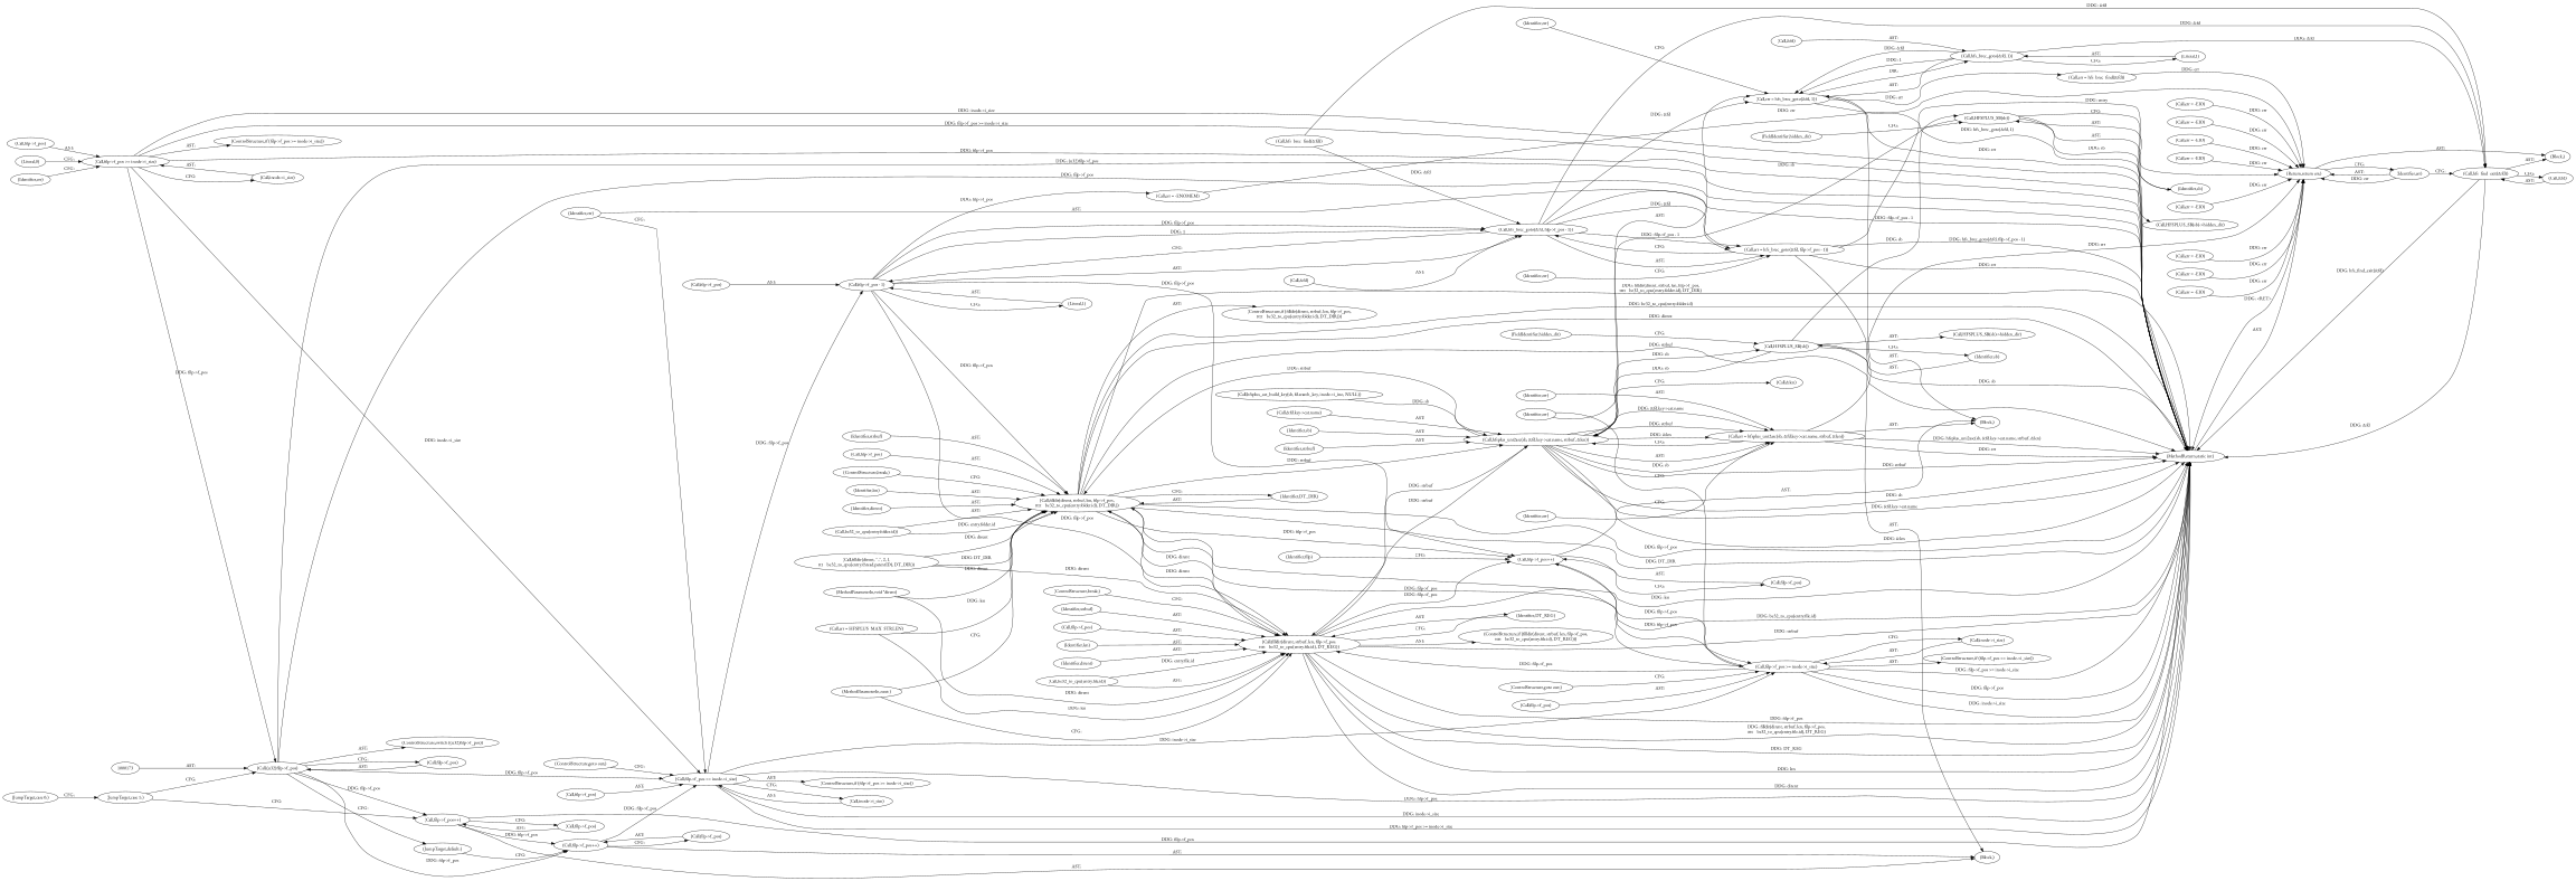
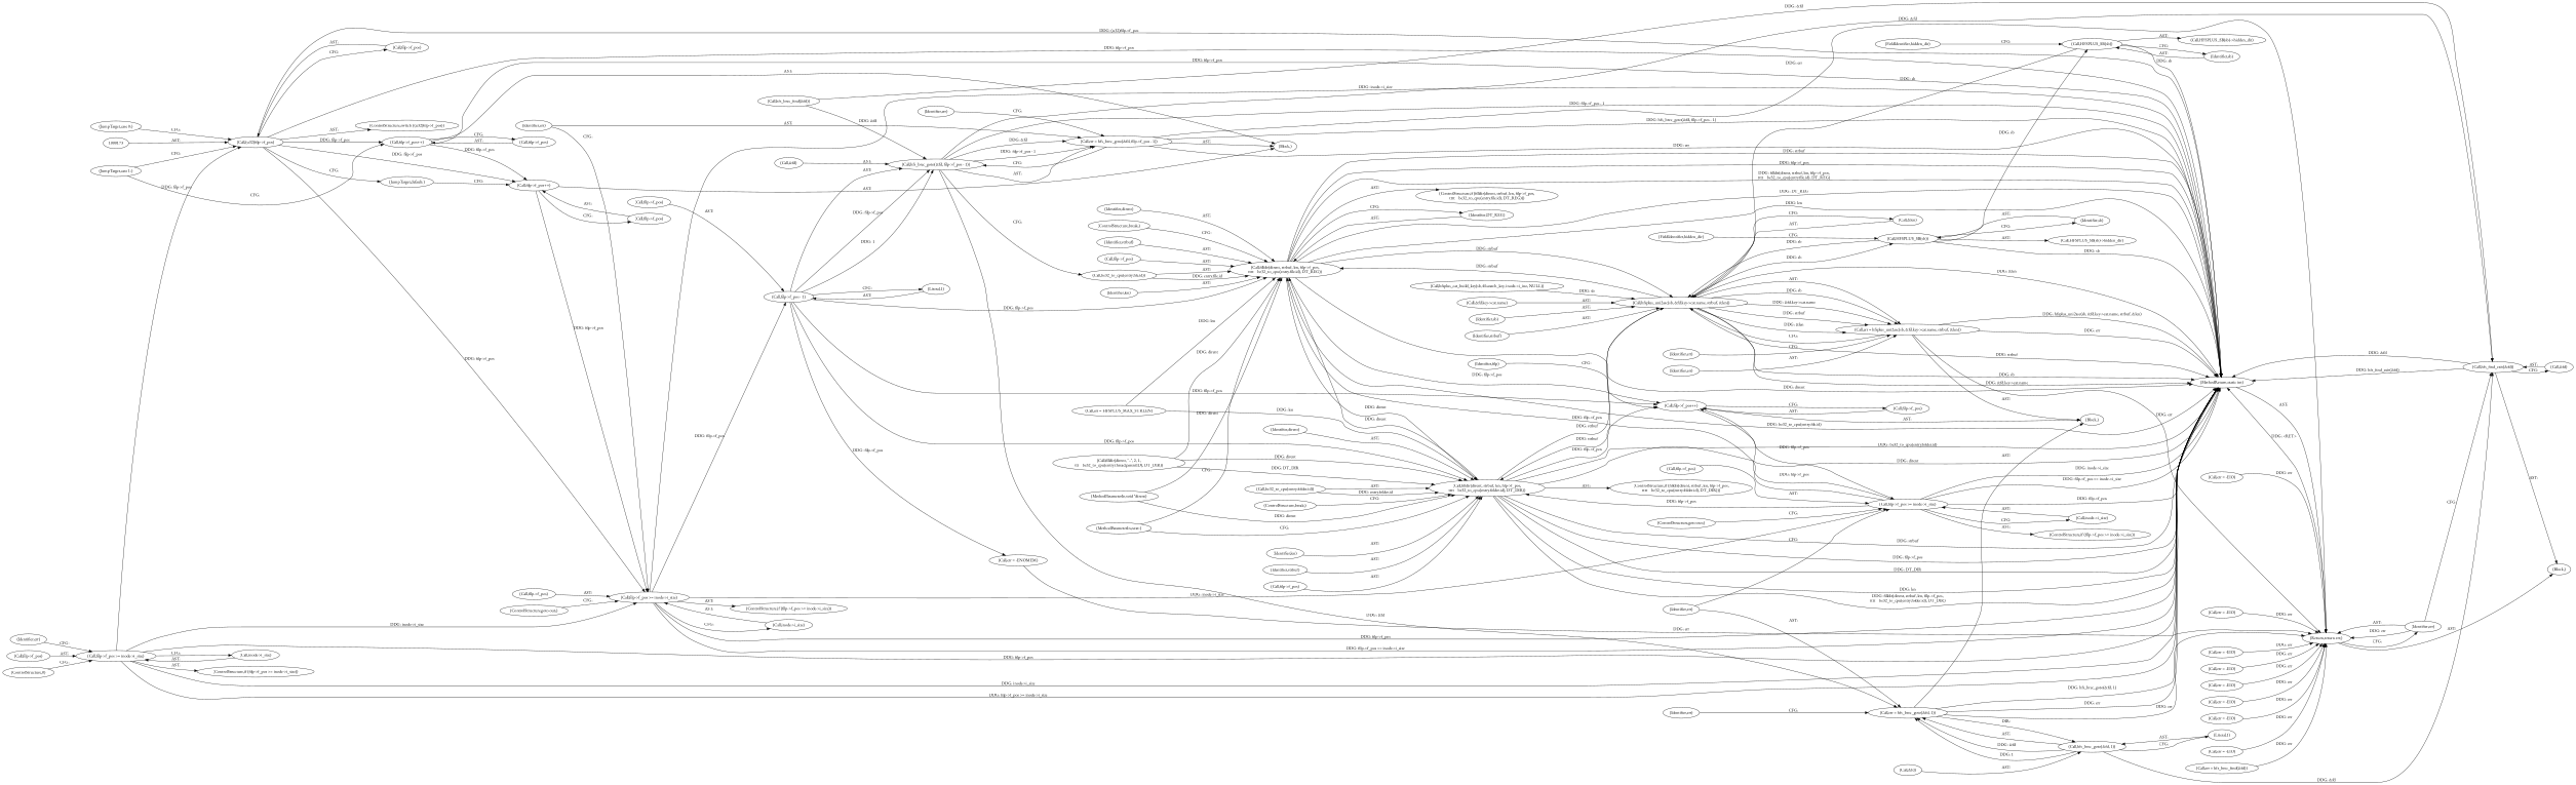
  digraph {
    fontname="EB Garamond"
    rankdir=LR
    node [fontname="EB Garamond"]
    edge [fontname="EB Garamond"]
    n1 [label="(Call,filp->f_pos - 1)"]
    n2 [label="(Call,hfs_brec_goto(&fd, filp->f_pos - 1))"]
    n3 [label="(Call,filldir(dirent, strbuf, len, filp->f_pos,\n\t\t\t\t    be32_to_cpu(entry.folder.id), DT_DIR))"]
    n4 [label="(Call,filldir(dirent, strbuf, len, filp->f_pos,\n\t\t\t\t    be32_to_cpu(entry.file.id), DT_REG))"]
    n5 [label="(Call,filp->f_pos++)"]
    n6 [label="(Literal,1)"]
    n7 [label="(Call,err = -ENOMEM)"]
    n8 [label="(MethodReturn,static int)"]
    n9 [label="(Call,err = hfs_brec_goto(&fd, filp->f_pos - 1))"]
    n10 [label="(Call,hfs_find_exit(&fd))"]
    n11 [label="(Call,err = hfs_brec_goto(&fd, 1))"]
    n12 [label="(Call,hfsplus_uni2asc(sb, &fd.key->cat.name, strbuf, &len))"]
-   n13 [label="(Identifier,DT_DIR)"]
    n14 [label="(ControlStructure,if (filldir(dirent, strbuf, len, filp->f_pos,\n\t\t\t\t    be32_to_cpu(entry.folder.id), DT_DIR)))"]
    n15 [label="(Identifier,DT_REG)"]
    n16 [label="(ControlStructure,if (filldir(dirent, strbuf, len, filp->f_pos,\n\t\t\t\t    be32_to_cpu(entry.file.id), DT_REG)))"]
    n17 [label="(Call,filp->f_pos >= inode->i_size)"]
    n18 [label="(Block,)"]
    n19 [label="(Call,filp->f_pos)"]
    n20 [label="(Return,return err;)"]
    n21 [label="(Call,filp->f_pos >= inode->i_size)"]
    n22 [label="(ControlStructure,if (filp->f_pos >= inode->i_size))"]
    n23 [label="(Call,inode->i_size)"]
    n24 [label="(Call,inode->i_size)"]
    n25 [label="(ControlStructure,if (filp->f_pos >= inode->i_size))"]
    n26 [label="(Call,filp->f_pos++)"]
    n27 [label="(Block,)"]
    n28 [label="(Call,filp->f_pos)"]
    n29 [label="(Call,filp->f_pos++)"]
    n30 [label="(Call,filp->f_pos)"]
    n31 [label="(Call,(u32)filp->f_pos)"]
    n32 [label="(Call,filp->f_pos)"]
    n33 [label="(ControlStructure,switch ((u32)filp->f_pos))"]
    n34 [label="(JumpTarget,default:)"]
    n35 [label="(Call,filp->f_pos >= inode->i_size)"]
    n36 [label="(Call,inode->i_size)"]
    n37 [label="(ControlStructure,if (filp->f_pos >= inode->i_size))"]
    n38 [label="(Call,hfs_brec_goto(&fd, 1))"]
    n39 [label="(Literal,1)"]
    n40 [label="(Block,)"]
    n41 [label="(Call,&fd)"]
    n42 [label="(Identifier,err)"]
    n43 [label="(Call,err = hfsplus_uni2asc(sb, &fd.key->cat.name, strbuf, &len))"]
    n44 [label="(Call,HFSPLUS_SB(sb))"]
    n45 [label="(Call,&len)"]
    n46 [label="(Call,HFSPLUS_SB(sb))"]
    n47 [label="(Identifier,sb)"]
    n48 [label="(Call,HFSPLUS_SB(sb)->hidden_dir)"]
    n49 [label="(Call,HFSPLUS_SB(sb)->hidden_dir)"]
    n50 [label="(Identifier,sb)"]
    n51 [label="(Call,err = -EIO)"]
    n52 [label="(Call,&fd)"]
    n53 [label="(MethodParameterIn,void *dirent)"]
    n54 [label="(Identifier,len)"]
    n55 [label="(Call,err = -EIO)"]
    n56 [label="(Call,filp->f_pos)"]
    n57 [label="(Call,filp->f_pos)"]
    n58 [label="(Call,hfsplus_cat_build_key(sb, fd.search_key, inode->i_ino, NULL))"]
    n59 [label="(Identifier,err)"]
    n60 [label="(Call,&fd.key->cat.name)"]
    n61 [label="(Identifier,err)"]
    n62 [label="(Identifier,err)"]
    n63 [label="(MethodParameterIn,next:)"]
    n64 [label="(FieldIdentifier,hidden_dir)"]
    n65 [label="(ControlStructure,goto out;)"]
    n66 [label="(Identifier,err)"]
    n67 [label="(Identifier,err)"]
    n68 [label="(Call,filp->f_pos)"]
    n69 [label="(JumpTarget,case 1:)"]
    n70 [label="(Call,err = -EIO)"]
    n71 [label="(Call,err = HFSPLUS_MAX_STRLEN)"]
    n72 [label="(Call,hfs_brec_find(&fd))"]
    n73 [label="(Call,&fd)"]
    n74 [label="(Identifier,strbuf)"]
    n75 [label="(Call,filp->f_pos)"]
    n76 [label="(Identifier,dirent)"]
    n77 [label="(Call,filldir(dirent, \"..\", 2, 1,\n\t\t\t    be32_to_cpu(entry.thread.parentID), DT_DIR))"]
    n78 [label="(Call,err = -EIO)"]
    n79 [label="(Call,err = -EIO)"]
    n80 [label="(Identifier,filp)"]
    n81 [label="(Call,filp->f_pos)"]
    n82 [label="(Call,be32_to_cpu(entry.folder.id))"]
    n83 [label="(Call,err = -EIO)"]
    n84 [label="(Call,be32_to_cpu(entry.file.id))"]
-   n85 [label="(Literal,0)"]
+   n85 [label="(ControlStructure,0)"]
    n86 [label="(ControlStructure,break;)"]
    n87 [label="(ControlStructure,break;)"]
    n88 [label="(Identifier,err)"]
    n89 [label="(Call,err = hfs_brec_find(&fd))"]
    n90 [label="(Identifier,strbuf)"]
    n91 [label="(Call,err = -EIO)"]
    n92 [label="(FieldIdentifier,hidden_dir)"]
    n93 [label="(Identifier,sb)"]
    n94 [label="(Identifier,err)"]
    n95 [label="(Identifier,len)"]
    n96 [label="(Identifier,dirent)"]
    n97 [label="(Identifier,strbuf)"]
    n98 [label="(JumpTarget,case 0:)"]
    n99 [label="(ControlStructure,goto out;)"]
    n100 [label="(Call,filp->f_pos)"]
    n101 [label="(Call,err = -EIO)"]
    1000173
    n1 -> n2 [label="AST: "]
    n1 -> n2 [label="DDG: filp->f_pos"]
    n1 -> n2 [label="DDG: 1"]
    n1 -> n3 [label="DDG: filp->f_pos"]
    n1 -> n4 [label="DDG: filp->f_pos"]
    n1 -> n5 [label="DDG: filp->f_pos"]
    n1 -> n6 [label="CFG: "]
    n1 -> n7 [label="DDG: filp->f_pos"]
-   n2 -> n1 [label="CFG: "]
+   n2 -> n84 [label="CFG: "]
    n2 -> n8 [label="DDG: filp->f_pos - 1"]
    n2 -> n9 [label="AST: "]
    n2 -> n9 [label="DDG: &fd"]
    n2 -> n9 [label="DDG: filp->f_pos - 1"]
    n2 -> n10 [label="DDG: &fd"]
    n2 -> n11 [label="DDG: &fd"]
    n3 -> n4 [label="DDG: dirent"]
    n3 -> n5 [label="DDG: filp->f_pos"]
    n3 -> n8 [label="DDG: dirent"]
    n3 -> n8 [label="DDG: strbuf"]
    n3 -> n8 [label="DDG: filp->f_pos"]
    n3 -> n8 [label="DDG: DT_DIR"]
    n3 -> n8 [label="DDG: len"]
    n3 -> n8 [label="DDG: filldir(dirent, strbuf, len, filp->f_pos,\n\t\t\t\t    be32_to_cpu(entry.folder.id), DT_DIR)"]
    n3 -> n8 [label="DDG: be32_to_cpu(entry.folder.id)"]
    n3 -> n12 [label="DDG: strbuf"]
-   n3 -> n13 [label="CFG: "]
    n3 -> n14 [label="AST: "]
    n4 -> n3 [label="DDG: dirent"]
    n4 -> n5 [label="DDG: filp->f_pos"]
    n4 -> n8 [label="DDG: dirent"]
    n4 -> n8 [label="DDG: be32_to_cpu(entry.file.id)"]
    n4 -> n8 [label="DDG: strbuf"]
    n4 -> n8 [label="DDG: filp->f_pos"]
    n4 -> n8 [label="DDG: filldir(dirent, strbuf, len, filp->f_pos,\n\t\t\t\t    be32_to_cpu(entry.file.id), DT_REG)"]
    n4 -> n8 [label="DDG: DT_REG"]
    n4 -> n8 [label="DDG: len"]
    n4 -> n12 [label="DDG: strbuf"]
    n4 -> n15 [label="CFG: "]
    n4 -> n16 [label="AST: "]
    n5 -> n17 [label="DDG: filp->f_pos"]
    n5 -> n18 [label="AST: "]
    n5 -> n19 [label="CFG: "]
    n6 -> n1 [label="AST: "]
    n7 -> n20 [label="DDG: err"]
    n8 -> n20 [label="AST: "]
    n9 -> n2 [label="CFG: "]
    n9 -> n8 [label="DDG: err"]
    n9 -> n8 [label="DDG: hfs_brec_goto(&fd, filp->f_pos - 1)"]
-   n9 -> n20 [label="DDG: entry"]
+   n9 -> n20 [label="DDG: err"]
    n9 -> n27 [label="AST: "]
    n10 -> n8 [label="DDG: &fd"]
    n10 -> n8 [label="DDG: hfs_find_exit(&fd)"]
    n10 -> n40 [label="AST: "]
    n10 -> n41 [label="CFG: "]
    n11 -> n8 [label="DDG: hfs_brec_goto(&fd, 1)"]
    n11 -> n8 [label="DDG: err"]
    n11 -> n18 [label="AST: "]
-   n11 -> n89 [label="DDG: err"]
+   n11 -> n20 [label="DDG: err"]
    n11 -> n38 [label="DIR: "]
    n12 -> n3 [label="DDG: strbuf"]
    n12 -> n4 [label="DDG: strbuf"]
    n12 -> n8 [label="DDG: strbuf"]
    n12 -> n8 [label="DDG: sb"]
    n12 -> n8 [label="DDG: &fd.key->cat.name"]
    n12 -> n8 [label="DDG: &len"]
    n12 -> n43 [label="AST: "]
    n12 -> n43 [label="DDG: sb"]
    n12 -> n43 [label="DDG: &fd.key->cat.name"]
    n12 -> n43 [label="DDG: strbuf"]
    n12 -> n43 [label="DDG: &len"]
    n12 -> n44 [label="DDG: sb"]
    n12 -> n45 [label="CFG: "]
-   n13 -> n3 [label="AST: "]
    n15 -> n4 [label="AST: "]
    n17 -> n3 [label="DDG: filp->f_pos"]
    n17 -> n4 [label="DDG: filp->f_pos"]
    n17 -> n5 [label="DDG: filp->f_pos"]
    n17 -> n8 [label="DDG: filp->f_pos"]
    n17 -> n8 [label="DDG: inode->i_size"]
    n17 -> n8 [label="DDG: filp->f_pos >= inode->i_size"]
    n17 -> n24 [label="CFG: "]
    n17 -> n25 [label="AST: "]
    n19 -> n5 [label="AST: "]
    n20 -> n8 [label="DDG: <RET>"]
    n20 -> n40 [label="AST: "]
    n20 -> n42 [label="CFG: "]
    n21 -> n1 [label="DDG: filp->f_pos"]
    n21 -> n8 [label="DDG: inode->i_size"]
    n21 -> n8 [label="DDG: filp->f_pos"]
    n21 -> n8 [label="DDG: filp->f_pos >= inode->i_size"]
    n21 -> n17 [label="DDG: inode->i_size"]
    n21 -> n22 [label="AST: "]
    n21 -> n23 [label="CFG: "]
    n23 -> n21 [label="AST: "]
    n24 -> n17 [label="AST: "]
    n26 -> n21 [label="DDG: filp->f_pos"]
    n26 -> n27 [label="AST: "]
    n26 -> n28 [label="CFG: "]
    n28 -> n26 [label="AST: "]
    n29 -> n8 [label="DDG: filp->f_pos"]
    n29 -> n26 [label="DDG: filp->f_pos"]
    n29 -> n27 [label="AST: "]
    n29 -> n30 [label="CFG: "]
    n30 -> n29 [label="AST: "]
    n31 -> n8 [label="DDG: (u32)filp->f_pos"]
    n31 -> n8 [label="DDG: filp->f_pos"]
    n31 -> n21 [label="DDG: filp->f_pos"]
    n31 -> n26 [label="DDG: filp->f_pos"]
    n31 -> n29 [label="DDG: filp->f_pos"]
    n31 -> n32 [label="CFG: "]
    n31 -> n33 [label="AST: "]
    n31 -> n34 [label="CFG: "]
    n32 -> n31 [label="AST: "]
    n34 -> n26 [label="CFG: "]
    n35 -> n8 [label="DDG: filp->f_pos >= inode->i_size"]
    n35 -> n8 [label="DDG: filp->f_pos"]
    n35 -> n8 [label="DDG: inode->i_size"]
    n35 -> n21 [label="DDG: inode->i_size"]
    n35 -> n31 [label="DDG: filp->f_pos"]
    n35 -> n36 [label="CFG: "]
    n35 -> n37 [label="AST: "]
    n36 -> n35 [label="AST: "]
    n38 -> n10 [label="DDG: &fd"]
    n38 -> n11 [label="AST: "]
    n38 -> n11 [label="DDG: &fd"]
    n38 -> n11 [label="DDG: 1"]
    n38 -> n39 [label="CFG: "]
    n39 -> n38 [label="AST: "]
    n41 -> n10 [label="AST: "]
    n42 -> n10 [label="CFG: "]
    n42 -> n20 [label="AST: "]
    n42 -> n20 [label="DDG: err"]
    n43 -> n8 [label="DDG: err"]
    n43 -> n8 [label="DDG: hfsplus_uni2asc(sb, &fd.key->cat.name, strbuf, &len)"]
    n43 -> n12 [label="CFG: "]
    n43 -> n18 [label="AST: "]
    n43 -> n20 [label="DDG: err"]
    n44 -> n8 [label="DDG: sb"]
    n44 -> n12 [label="DDG: sb"]
    n44 -> n46 [label="DDG: sb"]
    n44 -> n47 [label="CFG: "]
    n44 -> n48 [label="AST: "]
+   n45 -> n12 [label="AST: "]
    n46 -> n8 [label="DDG: sb"]
    n46 -> n12 [label="DDG: sb"]
    n46 -> n49 [label="AST: "]
    n46 -> n50 [label="CFG: "]
    n47 -> n44 [label="AST: "]
    n50 -> n46 [label="AST: "]
    n51 -> n20 [label="DDG: err"]
    n52 -> n38 [label="AST: "]
    n53 -> n3 [label="DDG: dirent"]
    n53 -> n4 [label="DDG: dirent"]
    n54 -> n4 [label="AST: "]
    n55 -> n20 [label="DDG: err"]
    n56 -> n21 [label="AST: "]
    n57 -> n1 [label="AST: "]
    n58 -> n12 [label="DDG: sb"]
    n59 -> n9 [label="CFG: "]
    n60 -> n12 [label="AST: "]
    n61 -> n35 [label="CFG: "]
    n62 -> n43 [label="CFG: "]
    n63 -> n3 [label="CFG: "]
    n63 -> n4 [label="CFG: "]
    n64 -> n44 [label="CFG: "]
    n65 -> n17 [label="CFG: "]
    n66 -> n9 [label="AST: "]
    n66 -> n21 [label="CFG: "]
    n67 -> n43 [label="AST: "]
    n68 -> n35 [label="AST: "]
    n69 -> n29 [label="CFG: "]
    n69 -> n31 [label="CFG: "]
    n70 -> n20 [label="DDG: err"]
    n71 -> n3 [label="DDG: len"]
    n71 -> n4 [label="DDG: len"]
    n72 -> n2 [label="DDG: &fd"]
    n72 -> n10 [label="DDG: &fd"]
    n73 -> n2 [label="AST: "]
    n74 -> n3 [label="AST: "]
    n75 -> n3 [label="AST: "]
    n76 -> n4 [label="AST: "]
    n77 -> n3 [label="DDG: dirent"]
    n77 -> n3 [label="DDG: DT_DIR"]
    n77 -> n4 [label="DDG: dirent"]
    n78 -> n20 [label="DDG: err"]
    n79 -> n20 [label="DDG: err"]
    n80 -> n5 [label="CFG: "]
    n81 -> n17 [label="AST: "]
    n82 -> n3 [label="AST: "]
    n82 -> n3 [label="DDG: entry.folder.id"]
    n83 -> n20 [label="DDG: err"]
    n84 -> n4 [label="AST: "]
    n84 -> n4 [label="DDG: entry.file.id"]
    n85 -> n35 [label="CFG: "]
    n86 -> n4 [label="CFG: "]
    n87 -> n3 [label="CFG: "]
    n88 -> n11 [label="AST: "]
    n88 -> n17 [label="CFG: "]
    n89 -> n20 [label="DDG: err"]
    n90 -> n4 [label="AST: "]
    n91 -> n20 [label="DDG: err"]
    n92 -> n46 [label="CFG: "]
    n93 -> n12 [label="AST: "]
    n94 -> n11 [label="CFG: "]
    n95 -> n3 [label="AST: "]
    n96 -> n3 [label="AST: "]
    n97 -> n12 [label="AST: "]
-   n98 -> n69 [label="CFG: "]
+   n98 -> n31 [label="CFG: "]
    n99 -> n21 [label="CFG: "]
    n100 -> n4 [label="AST: "]
    n101 -> n20 [label="DDG: err"]
    1000173 -> n31 [label="AST: "]
  }
